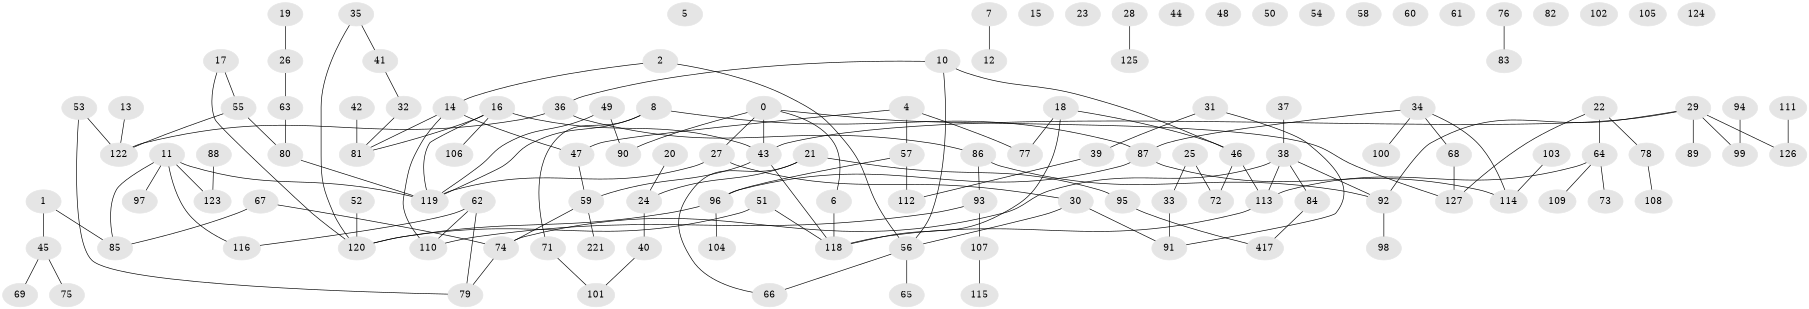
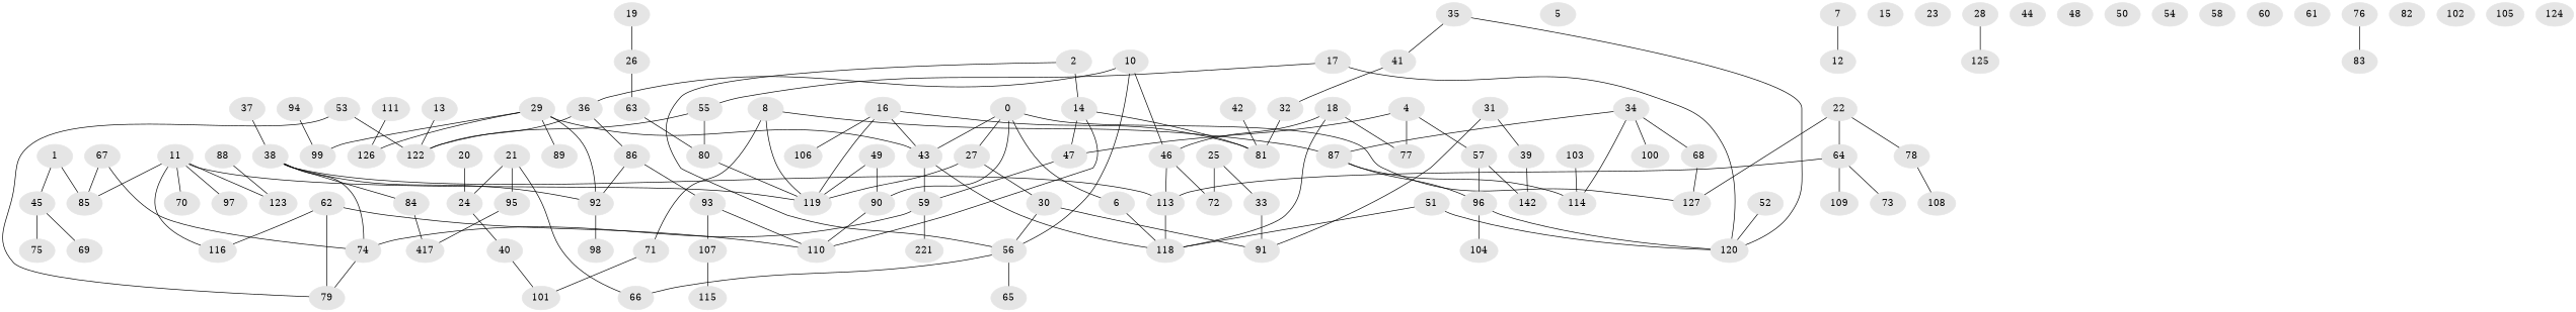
  graph {
    node [color=gray90 style=filled]
    1
    45
    85
    69
    75
    2
    14
    56
    47
    81
    110
    66
    65
    n14 [label=0]
    6
    27
    43
    90
    127
    118
    119
    30
    59
    4
    57
    77
-   112
+   112 [label=142]
    96
    5
    7
    12
    8
    71
    87
    101
    114
    10
    36
    46
    122
    86
    72
    113
    11
+   70
    97
    116
    123
    13
    15
    16
    106
    17
    55
    120
    80
    18
    19
    26
    63
    20
    24
    40
    21
    95
    n66 [label=417]
    22
    64
    78
    73
    109
    108
    23
    25
    33
    91
    28
    125
    29
    89
    92
    99
    126
    98
    31
    39
    32
    34
    68
    100
    35
    41
    93
    37
    38
    74
    84
    79
    42
    n100 [label=221]
    44
    48
    49
    50
    51
    52
    53
    54
    104
    58
    60
    61
    62
    67
    76
    83
    82
    107
    88
    115
    94
    102
    103
    105
    111
    124
    1 -- 45
    1 -- 85
    45 -- 69
    45 -- 75
    2 -- 14
    2 -- 56
    14 -- 47
    14 -- 81
    14 -- 110
    56 -- 66
    56 -- 65
    47 -- 59
    n14 -- 6
    n14 -- 27
    n14 -- 43
    n14 -- 90
    n14 -- 127
    6 -- 118
    27 -- 119
    27 -- 30
    43 -- 118
    43 -- 59
+   90 -- 110
    30 -- 56
    30 -- 91
    59 -- 74
    59 -- n100
    4 -- 47
    4 -- 57
    4 -- 77
    57 -- 112
    57 -- 96
    96 -- 120
    96 -- 104
    7 -- 12
    8 -- 119
    8 -- 71
    8 -- 87
    71 -- 101
    87 -- 96
    87 -- 114
    10 -- 56
    10 -- 36
    10 -- 46
    36 -- 122
    36 -- 86
    46 -- 72
    46 -- 113
    86 -- 92
    86 -- 93
    113 -- 118
    11 -- 85
    11 -- 119
+   11 -- 70
    11 -- 97
    11 -- 116
    11 -- 123
    13 -- 122
    16 -- 81
    16 -- 43
    16 -- 119
    16 -- 106
    17 -- 55
    17 -- 120
    55 -- 122
    55 -- 80
    80 -- 119
    18 -- 118
    18 -- 77
    18 -- 46
    19 -- 26
    26 -- 63
    63 -- 80
    20 -- 24
    24 -- 40
    40 -- 101
    21 -- 66
    21 -- 24
    21 -- 95
    95 -- n66
    22 -- 127
    22 -- 64
    22 -- 78
    64 -- 113
    64 -- 73
    64 -- 109
    78 -- 108
    25 -- 72
    25 -- 33
    33 -- 91
    28 -- 125
    29 -- 43
    29 -- 89
    29 -- 92
    29 -- 99
    29 -- 126
    92 -- 98
    31 -- 91
    31 -- 39
    39 -- 112
    32 -- 81
    34 -- 87
    34 -- 114
    34 -- 68
    34 -- 100
    68 -- 127
    35 -- 120
    35 -- 41
    41 -- 32
    93 -- 110
    93 -- 107
    37 -- 38
    38 -- 113
    38 -- 92
    38 -- 74
    38 -- 84
    74 -- 79
    84 -- n66
    42 -- 81
    49 -- 90
    49 -- 119
    51 -- 118
    51 -- 120
    52 -- 120
    53 -- 122
    53 -- 79
    62 -- 110
    62 -- 116
    62 -- 79
    67 -- 85
    67 -- 74
    76 -- 83
    107 -- 115
    88 -- 123
    94 -- 99
    103 -- 114
    111 -- 126
  }
